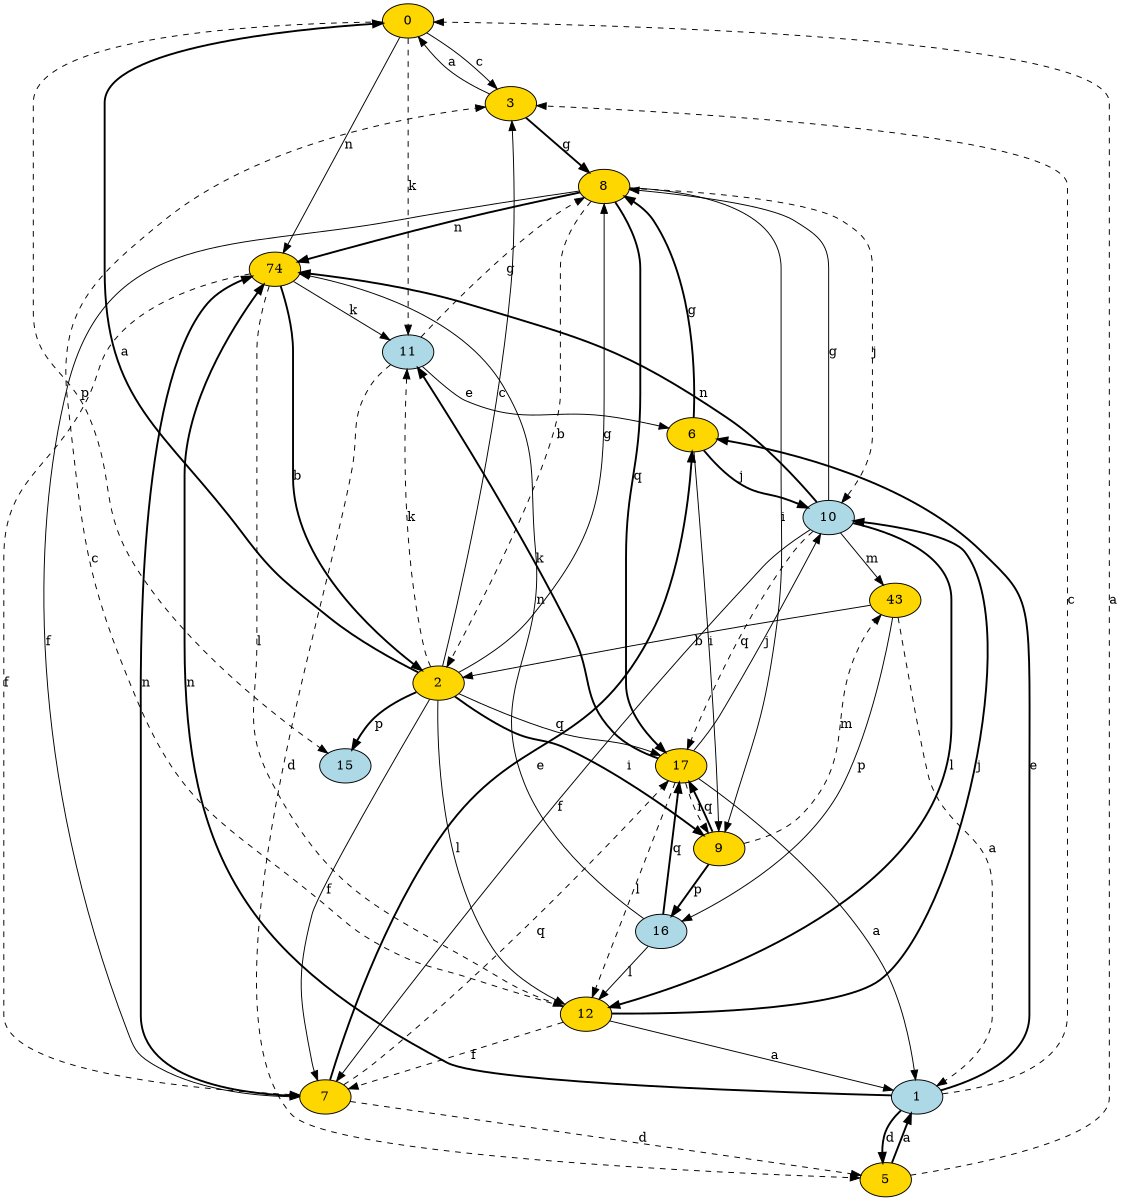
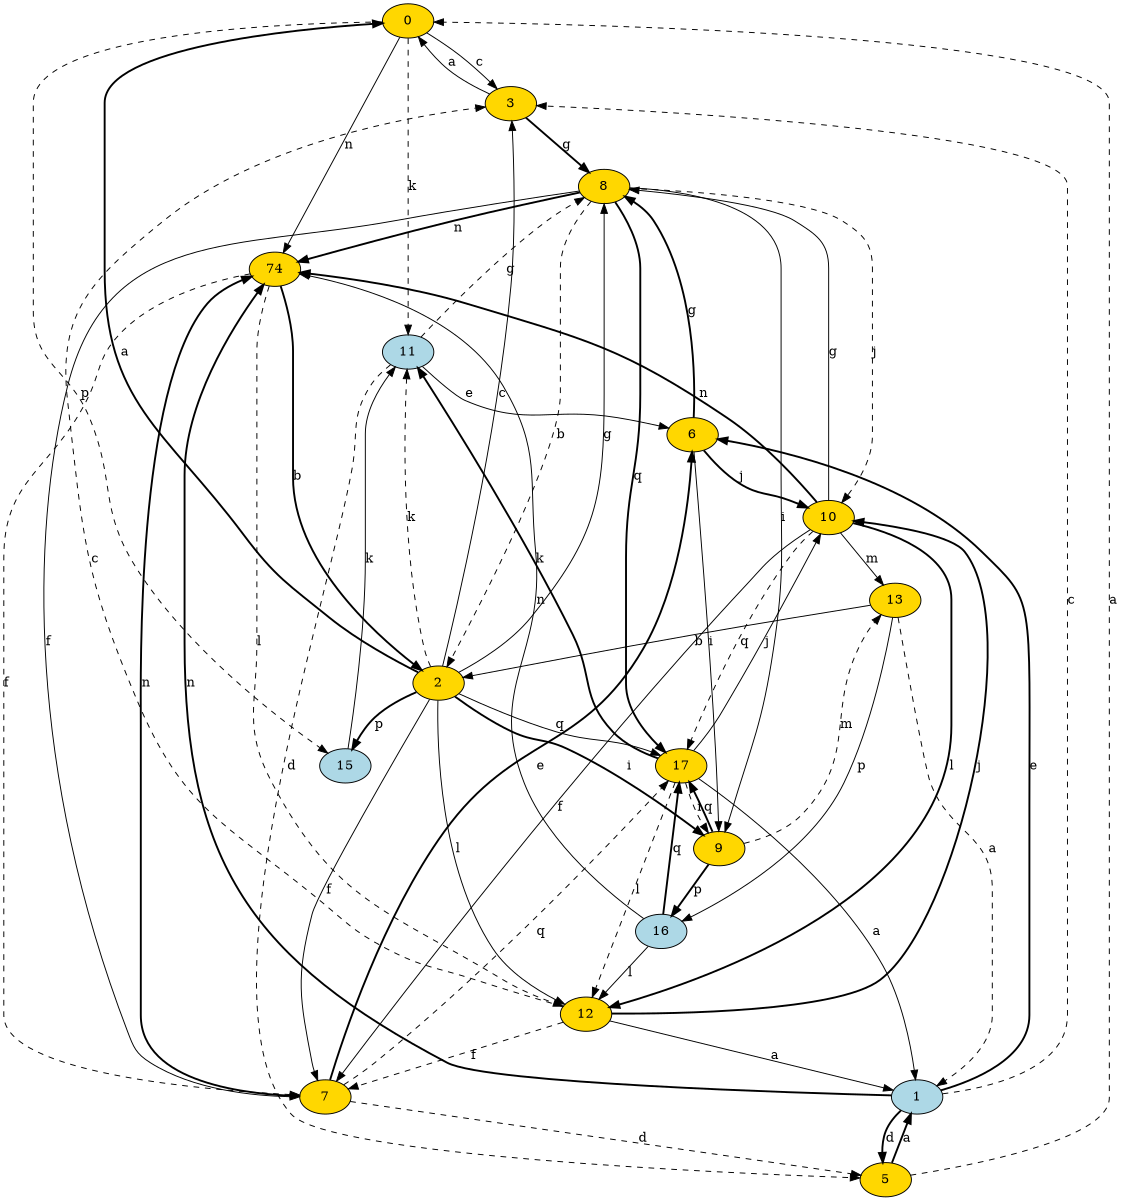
  strict digraph {
    node [fillcolor=gold style=filled]
    edge [style=solid]
    0
    3
    11 [fillcolor=lightblue]
    n4 [label=74]
    15 [fillcolor=lightblue]
    8
    5
    6
    2
    7
    12
    1 [fillcolor=lightblue]
    9
-   10 [fillcolor=lightblue]
+   10
    17
-   13 [label=43]
+   13
    16 [fillcolor=lightblue]
    0 -> 3 [label=c]
    0 -> 11 [label=k style=dashed]
    0 -> n4 [label=n]
    0 -> 15 [label=p style=dashed]
    3 -> 0 [label=a]
    3 -> 8 [label=g style=bold]
    11 -> 8 [label=g style=dashed]
    11 -> 5 [label=d style=dashed]
    11 -> 6 [label=e]
    n4 -> 2 [label=b style=bold]
    n4 -> 7 [label=f style=dashed]
    n4 -> 12 [label=l style=dashed]
-   n4 -> 11 [label=k]
+   15 -> 11 [label=k]
    8 -> n4 [label=n style=bold]
    8 -> 2 [label=b style=dashed]
    8 -> 7 [label=f]
    8 -> 9 [label=i]
    8 -> 10 [label=j style=dashed]
    8 -> 17 [label=q style=bold]
    5 -> 0 [label=a style=dashed]
    5 -> 1 [label=a style=bold]
    6 -> 8 [label=g style=bold]
    6 -> 9 [label=i]
    6 -> 10 [label=j style=bold]
    2 -> 0 [label=a style=bold]
    2 -> 3 [label=c]
    2 -> 11 [label=k style=dashed]
    2 -> 15 [label=p style=bold]
    2 -> 8 [label=g]
    2 -> 7 [label=f]
    2 -> 12 [label=l]
    2 -> 9 [label=i style=bold]
    2 -> 17 [label=q]
    7 -> n4 [label=n style=bold]
    7 -> 5 [label=d style=dashed]
    7 -> 6 [label=e style=bold]
    7 -> 17 [label=q style=dashed]
    12 -> 3 [label=c style=dashed]
    12 -> 7 [label=f style=dashed]
    12 -> 1 [label=a]
    12 -> 10 [label=j style=bold]
    1 -> 3 [label=c style=dashed]
    1 -> n4 [label=n style=bold]
    1 -> 5 [label=d style=bold]
    1 -> 6 [label=e style=bold]
    9 -> 17 [label=q style=bold]
    9 -> 13 [label=m style=dashed]
    9 -> 16 [label=p style=bold]
    10 -> n4 [label=n style=bold]
    10 -> 8 [label=g]
    10 -> 7 [label=f]
    10 -> 12 [label=l style=bold]
    10 -> 17 [label=q style=dashed]
    10 -> 13 [label=m]
    17 -> 11 [label=k style=bold]
    17 -> 12 [label=l style=dashed]
    17 -> 1 [label=a]
    17 -> 9 [label=i style=dashed]
    17 -> 10 [label=j]
    13 -> 2 [label=b]
    13 -> 1 [label=a style=dashed]
    13 -> 16 [label=p]
    16 -> n4 [label=n]
    16 -> 12 [label=l]
    16 -> 17 [label=q style=bold]
  }
